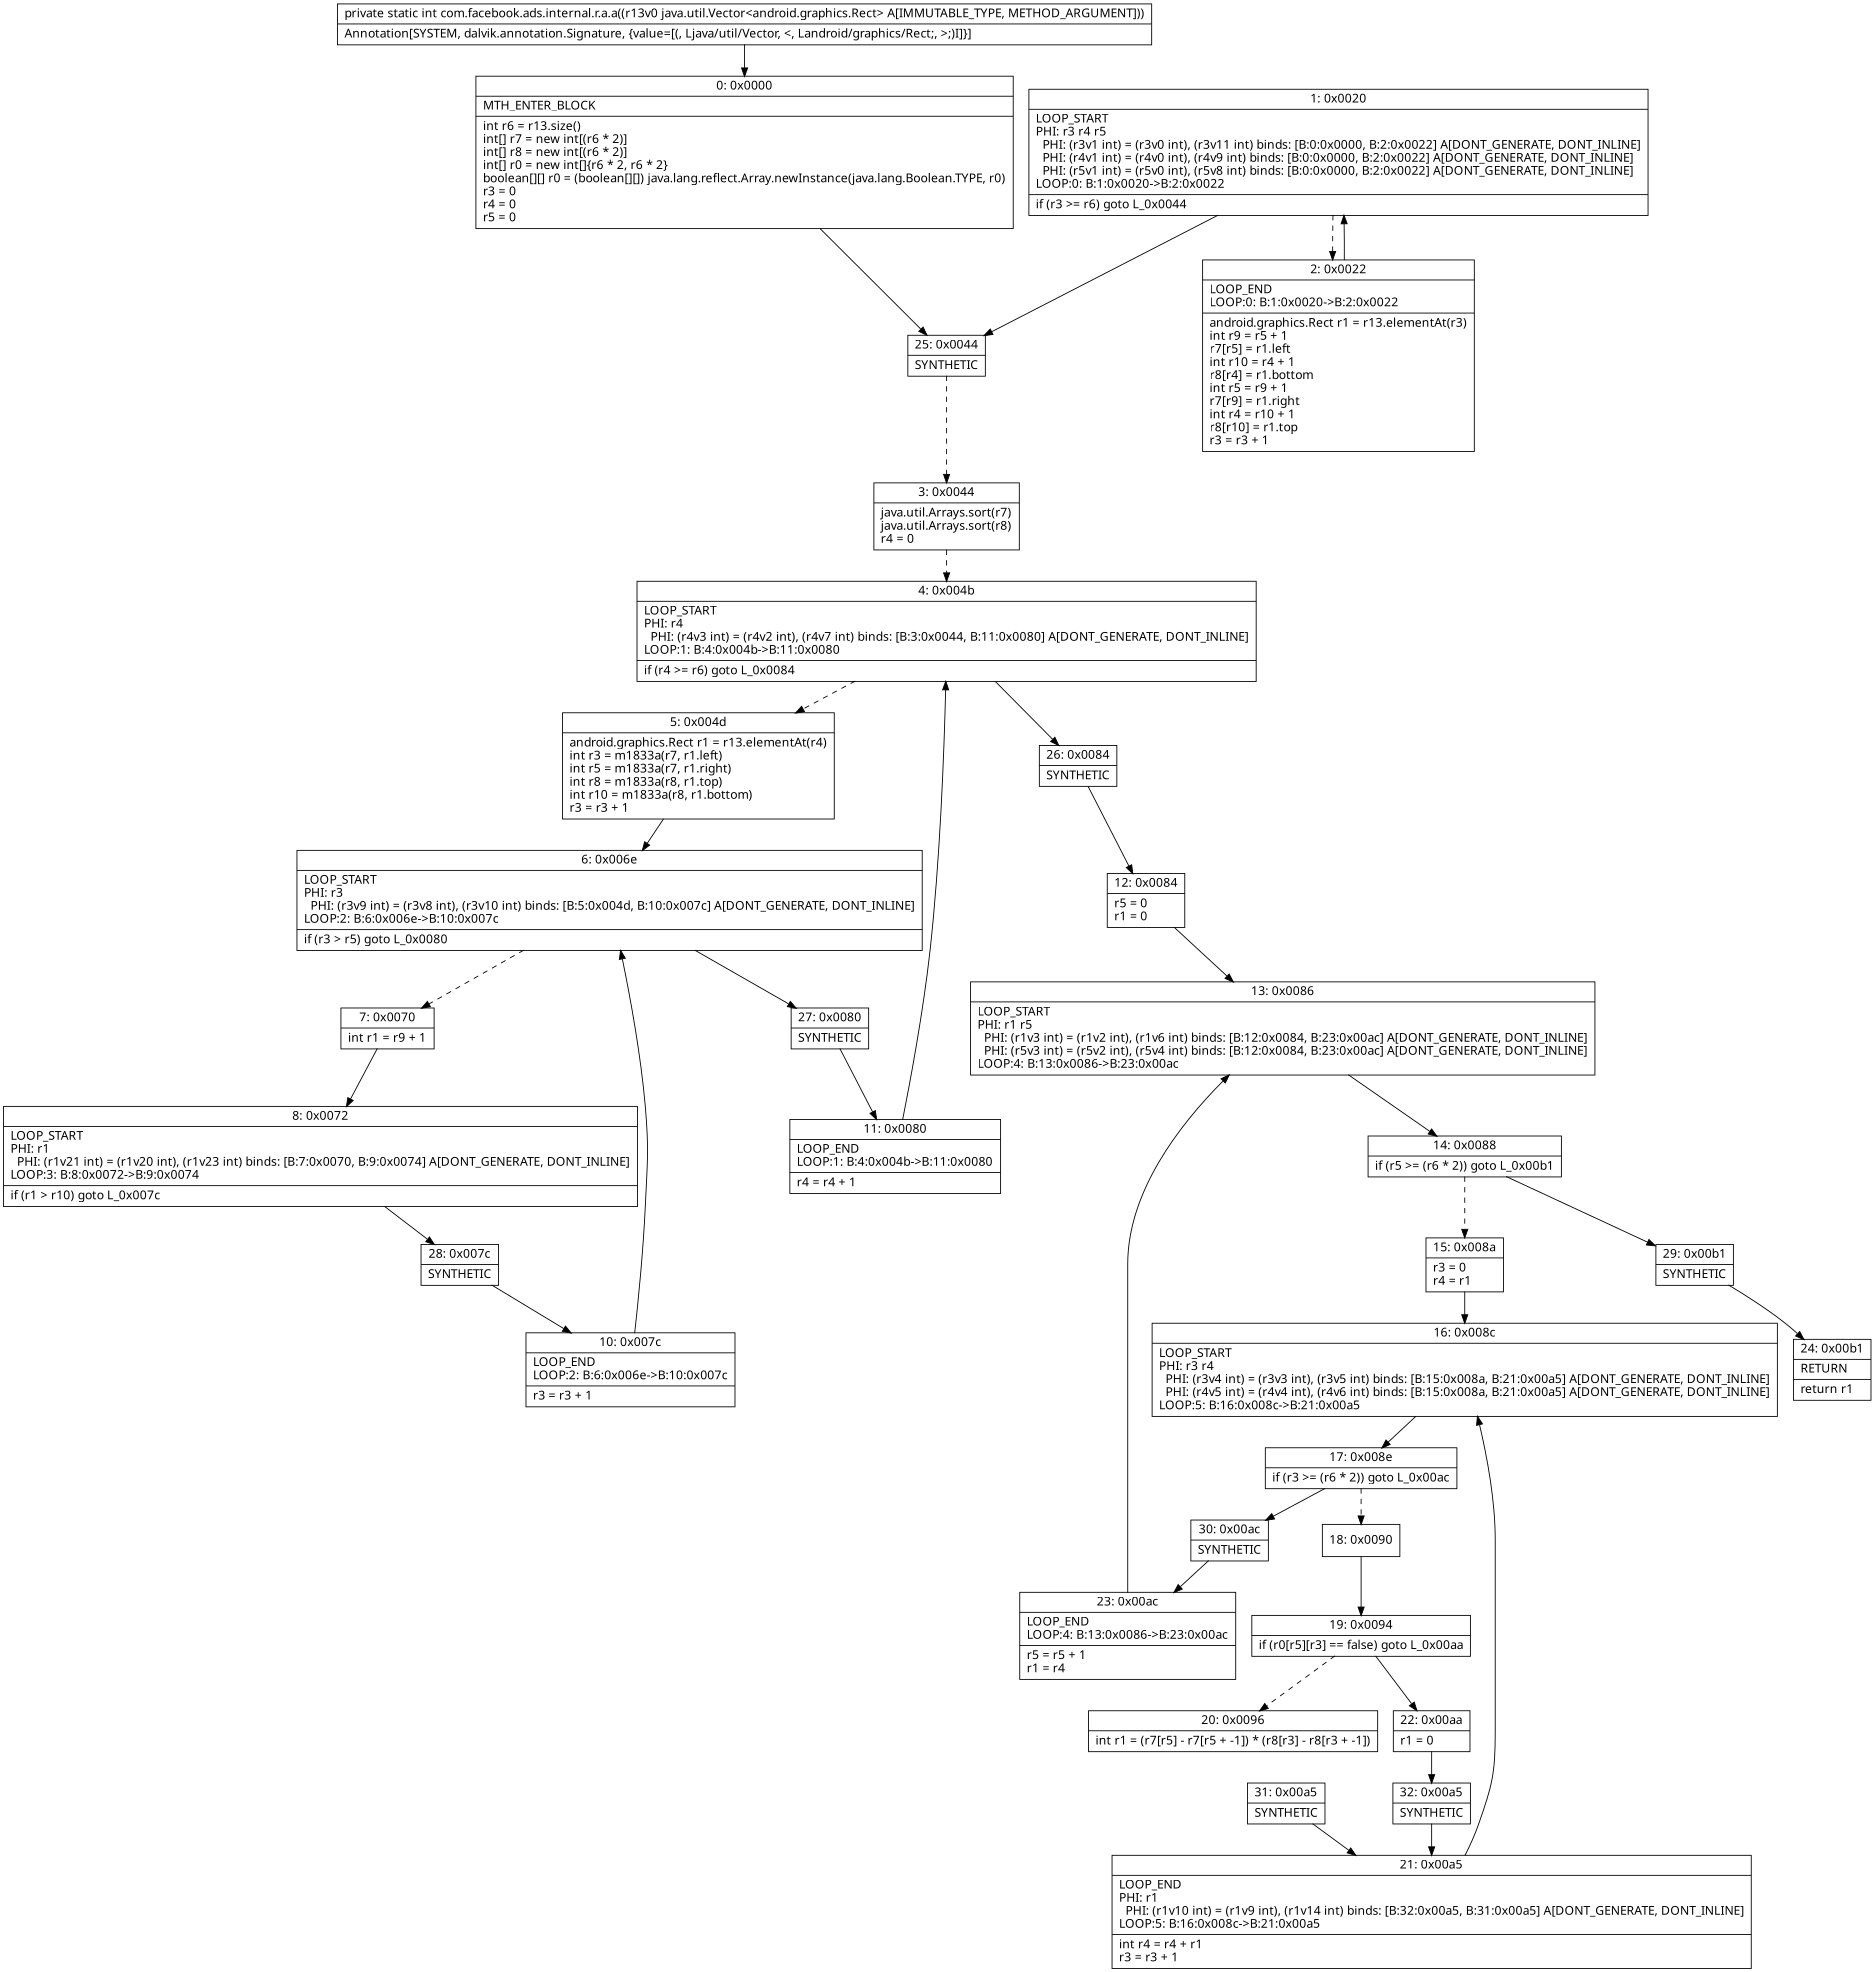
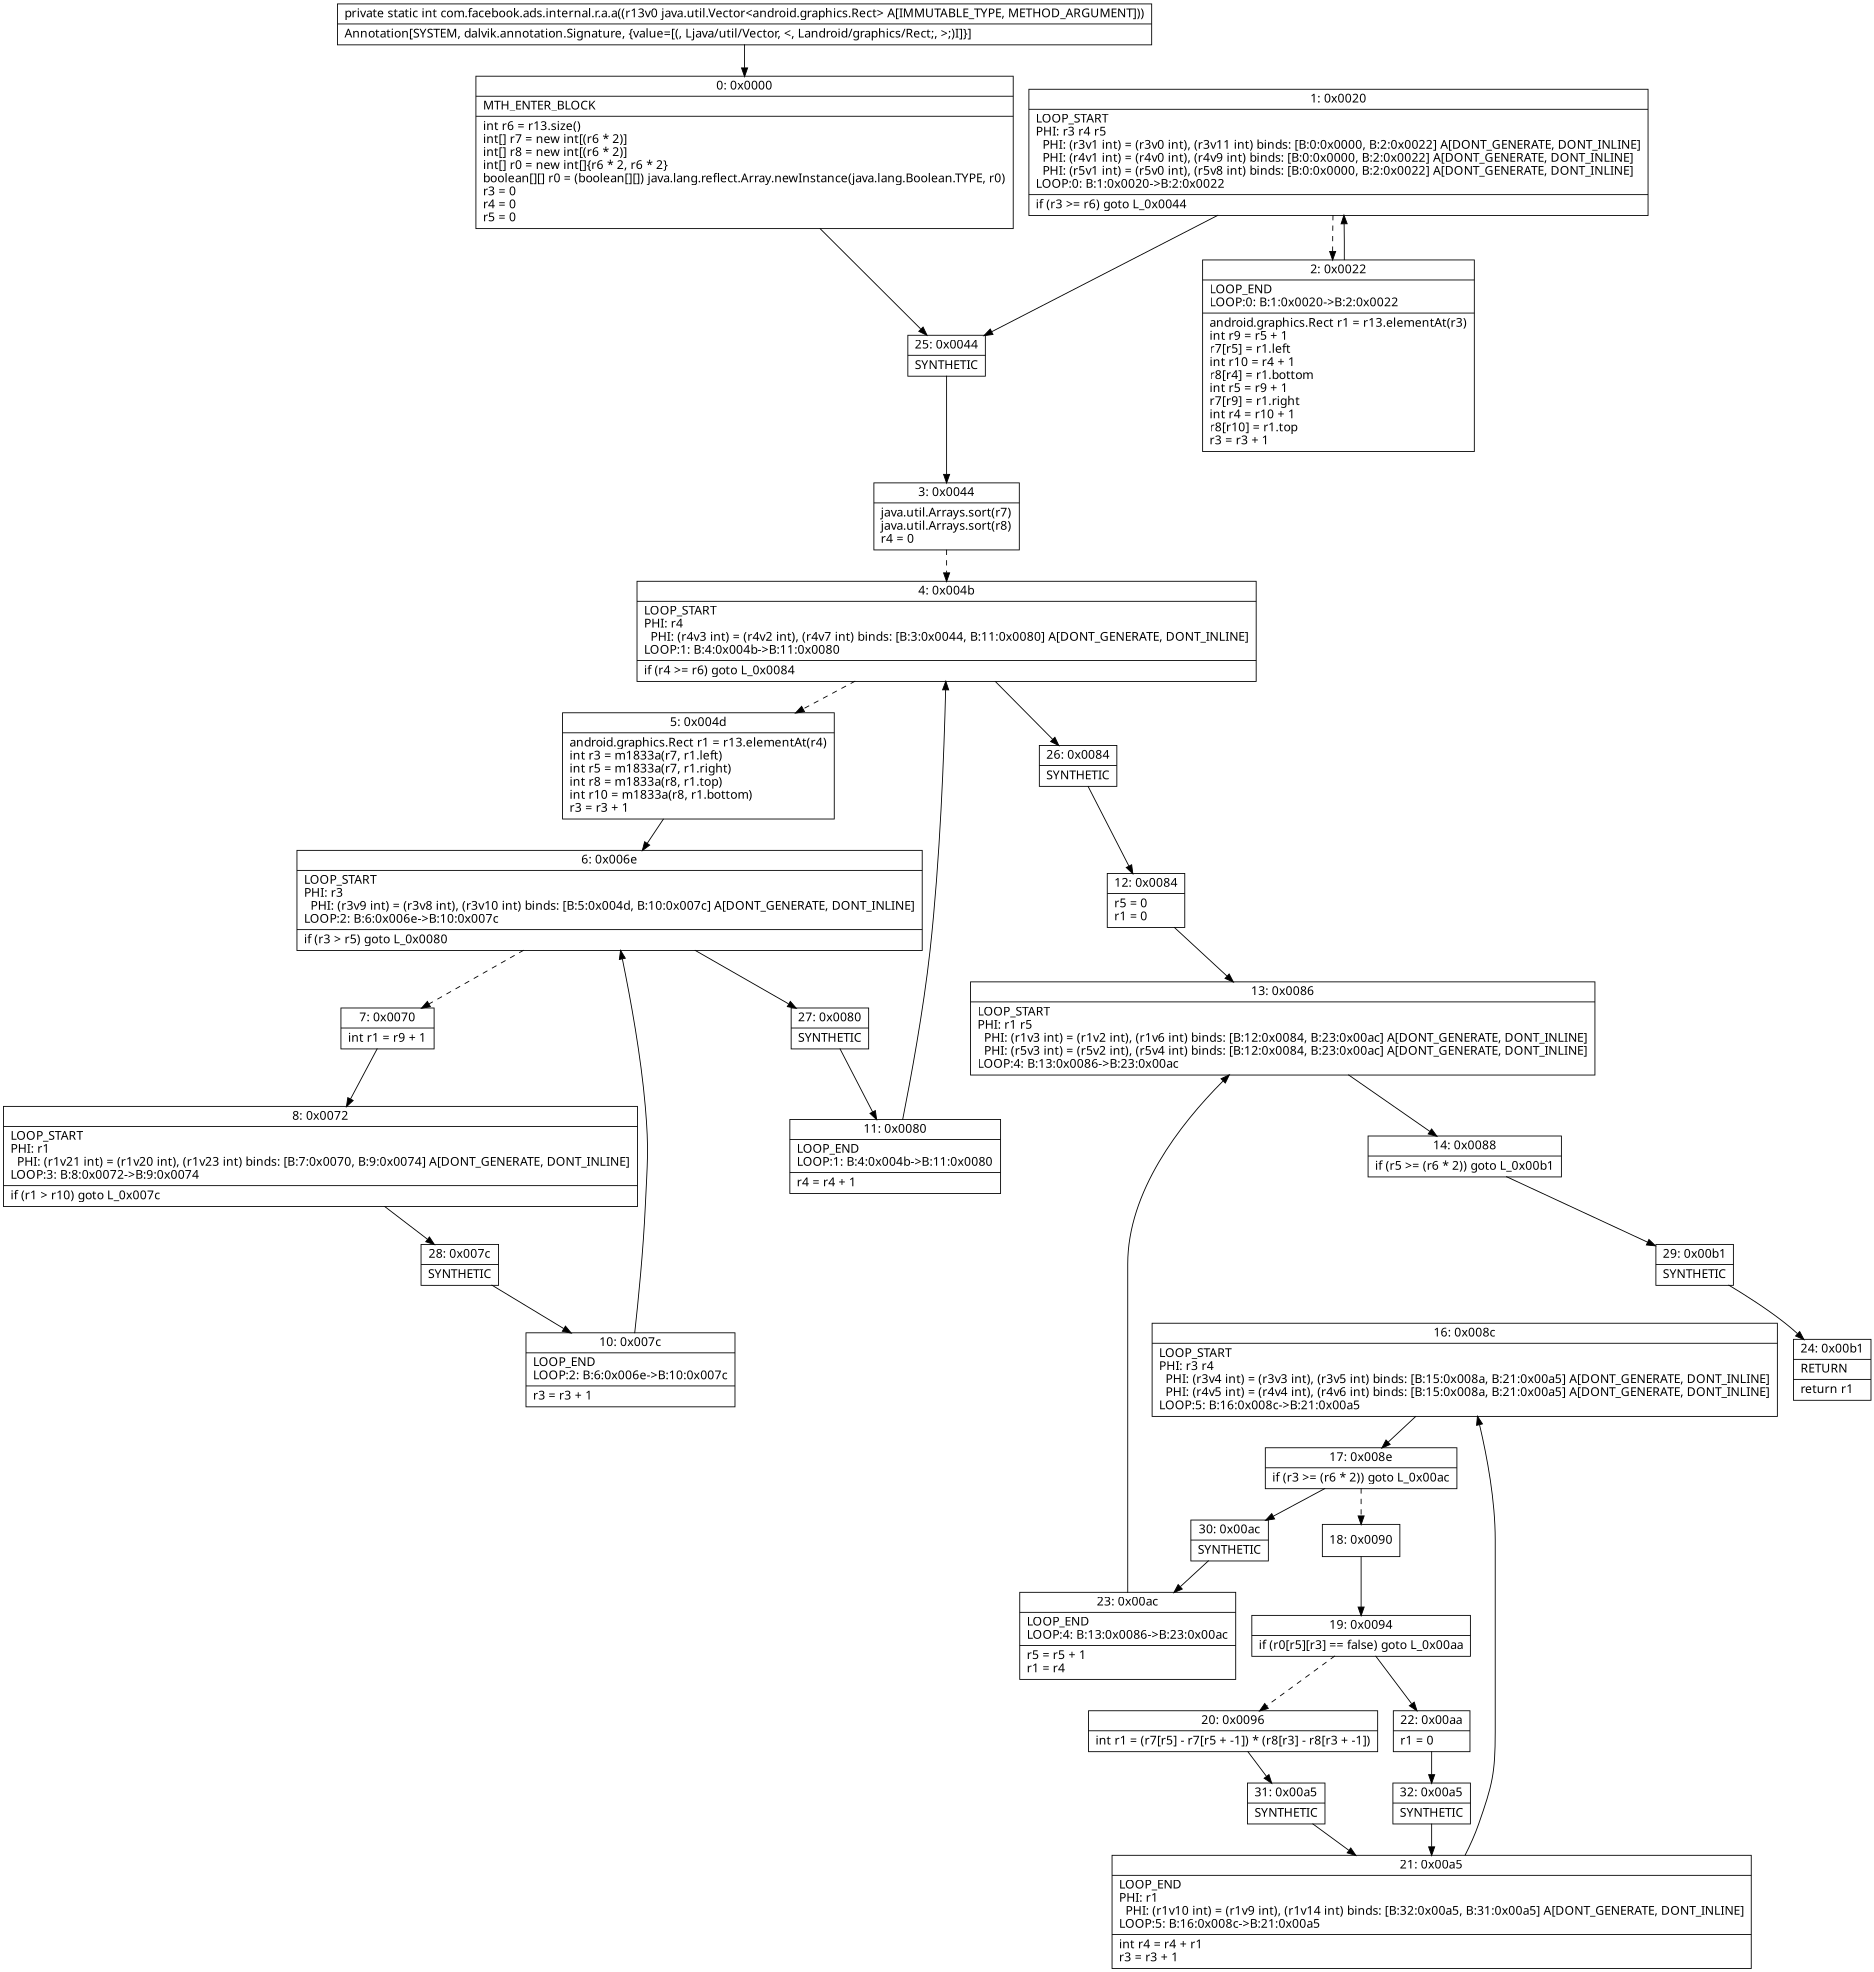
  digraph {
    fontname="Noto Sans"
    node [fontname="Noto Sans" shape=record]
    edge [fontname="Noto Sans"]
    n1 [label="{0\:\ 0x0000|MTH_ENTER_BLOCK\l|int r6 = r13.size()\lint[] r7 = new int[(r6 * 2)]\lint[] r8 = new int[(r6 * 2)]\lint[] r0 = new int[]\{r6 * 2, r6 * 2\}\lboolean[][] r0 = (boolean[][]) java.lang.reflect.Array.newInstance(java.lang.Boolean.TYPE, r0)\lr3 = 0\lr4 = 0\lr5 = 0\l}"]
    n2 [label="{25\:\ 0x0044|SYNTHETIC\l}"]
    n3 [label="{1\:\ 0x0020|LOOP_START\lPHI: r3 r4 r5 \l  PHI: (r3v1 int) = (r3v0 int), (r3v11 int) binds: [B:0:0x0000, B:2:0x0022] A[DONT_GENERATE, DONT_INLINE]\l  PHI: (r4v1 int) = (r4v0 int), (r4v9 int) binds: [B:0:0x0000, B:2:0x0022] A[DONT_GENERATE, DONT_INLINE]\l  PHI: (r5v1 int) = (r5v0 int), (r5v8 int) binds: [B:0:0x0000, B:2:0x0022] A[DONT_GENERATE, DONT_INLINE]\lLOOP:0: B:1:0x0020\-\>B:2:0x0022\l|if (r3 \>= r6) goto L_0x0044\l}"]
    n4 [label="{2\:\ 0x0022|LOOP_END\lLOOP:0: B:1:0x0020\-\>B:2:0x0022\l|android.graphics.Rect r1 = r13.elementAt(r3)\lint r9 = r5 + 1\lr7[r5] = r1.left\lint r10 = r4 + 1\lr8[r4] = r1.bottom\lint r5 = r9 + 1\lr7[r9] = r1.right\lint r4 = r10 + 1\lr8[r10] = r1.top\lr3 = r3 + 1\l}"]
    n5 [label="{3\:\ 0x0044|java.util.Arrays.sort(r7)\ljava.util.Arrays.sort(r8)\lr4 = 0\l}"]
    n6 [label="{4\:\ 0x004b|LOOP_START\lPHI: r4 \l  PHI: (r4v3 int) = (r4v2 int), (r4v7 int) binds: [B:3:0x0044, B:11:0x0080] A[DONT_GENERATE, DONT_INLINE]\lLOOP:1: B:4:0x004b\-\>B:11:0x0080\l|if (r4 \>= r6) goto L_0x0084\l}"]
    n7 [label="{5\:\ 0x004d|android.graphics.Rect r1 = r13.elementAt(r4)\lint r3 = m1833a(r7, r1.left)\lint r5 = m1833a(r7, r1.right)\lint r8 = m1833a(r8, r1.top)\lint r10 = m1833a(r8, r1.bottom)\lr3 = r3 + 1\l}"]
    n8 [label="{26\:\ 0x0084|SYNTHETIC\l}"]
    n9 [label="{6\:\ 0x006e|LOOP_START\lPHI: r3 \l  PHI: (r3v9 int) = (r3v8 int), (r3v10 int) binds: [B:5:0x004d, B:10:0x007c] A[DONT_GENERATE, DONT_INLINE]\lLOOP:2: B:6:0x006e\-\>B:10:0x007c\l|if (r3 \> r5) goto L_0x0080\l}"]
    n10 [label="{12\:\ 0x0084|r5 = 0\lr1 = 0\l}"]
    n11 [label="{7\:\ 0x0070|int r1 = r9 + 1\l}"]
    n12 [label="{27\:\ 0x0080|SYNTHETIC\l}"]
    n13 [label="{8\:\ 0x0072|LOOP_START\lPHI: r1 \l  PHI: (r1v21 int) = (r1v20 int), (r1v23 int) binds: [B:7:0x0070, B:9:0x0074] A[DONT_GENERATE, DONT_INLINE]\lLOOP:3: B:8:0x0072\-\>B:9:0x0074\l|if (r1 \> r10) goto L_0x007c\l}"]
    n14 [label="{11\:\ 0x0080|LOOP_END\lLOOP:1: B:4:0x004b\-\>B:11:0x0080\l|r4 = r4 + 1\l}"]
    n15 [label="{28\:\ 0x007c|SYNTHETIC\l}"]
    n16 [label="{10\:\ 0x007c|LOOP_END\lLOOP:2: B:6:0x006e\-\>B:10:0x007c\l|r3 = r3 + 1\l}"]
    n17 [label="{13\:\ 0x0086|LOOP_START\lPHI: r1 r5 \l  PHI: (r1v3 int) = (r1v2 int), (r1v6 int) binds: [B:12:0x0084, B:23:0x00ac] A[DONT_GENERATE, DONT_INLINE]\l  PHI: (r5v3 int) = (r5v2 int), (r5v4 int) binds: [B:12:0x0084, B:23:0x00ac] A[DONT_GENERATE, DONT_INLINE]\lLOOP:4: B:13:0x0086\-\>B:23:0x00ac\l}"]
    n18 [label="{14\:\ 0x0088|if (r5 \>= (r6 * 2)) goto L_0x00b1\l}"]
-   n19 [label="{15\:\ 0x008a|r3 = 0\lr4 = r1\l}"]
    n20 [label="{29\:\ 0x00b1|SYNTHETIC\l}"]
    n21 [label="{16\:\ 0x008c|LOOP_START\lPHI: r3 r4 \l  PHI: (r3v4 int) = (r3v3 int), (r3v5 int) binds: [B:15:0x008a, B:21:0x00a5] A[DONT_GENERATE, DONT_INLINE]\l  PHI: (r4v5 int) = (r4v4 int), (r4v6 int) binds: [B:15:0x008a, B:21:0x00a5] A[DONT_GENERATE, DONT_INLINE]\lLOOP:5: B:16:0x008c\-\>B:21:0x00a5\l}"]
    n22 [label="{24\:\ 0x00b1|RETURN\l|return r1\l}"]
    n23 [label="{17\:\ 0x008e|if (r3 \>= (r6 * 2)) goto L_0x00ac\l}"]
    n24 [label="{18\:\ 0x0090}"]
    n25 [label="{30\:\ 0x00ac|SYNTHETIC\l}"]
    n26 [label="{19\:\ 0x0094|if (r0[r5][r3] == false) goto L_0x00aa\l}"]
    n27 [label="{23\:\ 0x00ac|LOOP_END\lLOOP:4: B:13:0x0086\-\>B:23:0x00ac\l|r5 = r5 + 1\lr1 = r4\l}"]
    n28 [label="{20\:\ 0x0096|int r1 = (r7[r5] \- r7[r5 + \-1]) * (r8[r3] \- r8[r3 + \-1])\l}"]
    n29 [label="{22\:\ 0x00aa|r1 = 0\l}"]
    n30 [label="{31\:\ 0x00a5|SYNTHETIC\l}"]
    n31 [label="{32\:\ 0x00a5|SYNTHETIC\l}"]
    n32 [label="{21\:\ 0x00a5|LOOP_END\lPHI: r1 \l  PHI: (r1v10 int) = (r1v9 int), (r1v14 int) binds: [B:32:0x00a5, B:31:0x00a5] A[DONT_GENERATE, DONT_INLINE]\lLOOP:5: B:16:0x008c\-\>B:21:0x00a5\l|int r4 = r4 + r1\lr3 = r3 + 1\l}"]
    n33 [label="{private static int com.facebook.ads.internal.r.a.a((r13v0 java.util.Vector\<android.graphics.Rect\> A[IMMUTABLE_TYPE, METHOD_ARGUMENT]))  | Annotation[SYSTEM, dalvik.annotation.Signature, \{value=[(, Ljava\/util\/Vector, \<, Landroid\/graphics\/Rect;, \>;)I]\}]\l}"]
    n1 -> n2
-   n2 -> n5 [style=dashed]
+   n2 -> n5
    n3 -> n2
    n3 -> n4 [style=dashed]
    n4 -> n3
    n5 -> n6 [style=dashed]
    n6 -> n7 [style=dashed]
    n6 -> n8
    n7 -> n9
    n8 -> n10
    n9 -> n11 [style=dashed]
    n9 -> n12
    n10 -> n17
    n11 -> n13
    n12 -> n14
    n13 -> n15
    n14 -> n6
    n15 -> n16
    n16 -> n9
    n17 -> n18
-   n18 -> n19 [style=dashed]
    n18 -> n20
-   n19 -> n21
    n20 -> n22
    n21 -> n23
    n23 -> n24 [style=dashed]
    n23 -> n25
    n24 -> n26
    n25 -> n27
    n26 -> n28 [style=dashed]
    n26 -> n29
    n27 -> n17
+   n28 -> n30
    n29 -> n31
    n30 -> n32
    n31 -> n32
    n32 -> n21
    n33 -> n1
  }
